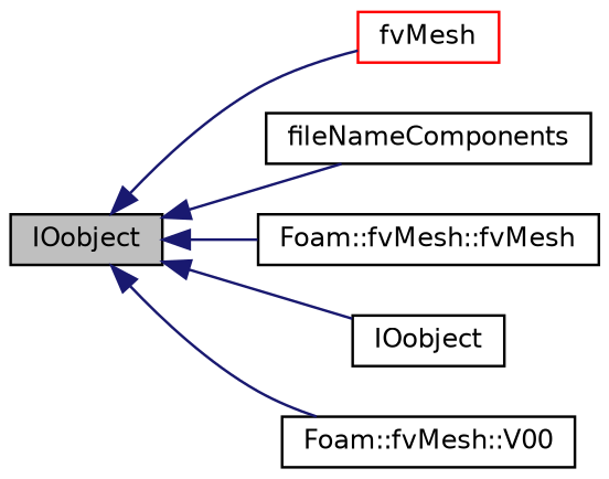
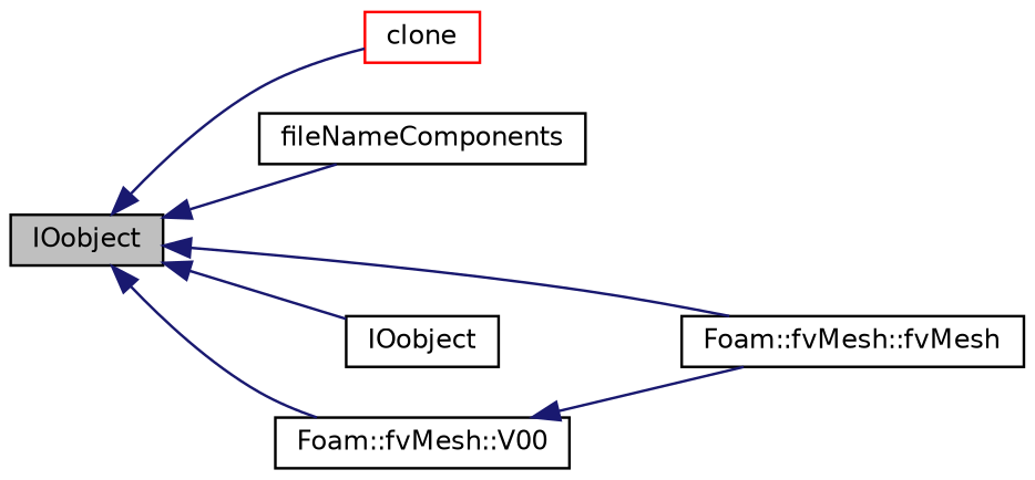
  digraph {
    rankdir=LR
    node [color=black fontname=Helvetica fontsize=10 shape=record]
    edge [color=midnightblue dir=back fontname=Helvetica fontsize=10 labelfontname=Helvetica labelfontsize=10 style=solid]
    n1 [fillcolor=grey75 fontcolor=black height=0.2 label=IOobject style=filled width=0.4]
-   n2 [color=red height=0.2 label=fvMesh width=0.4]
+   n2 [color=red height=0.2 label=clone width=0.4]
    n3 [height=0.2 label=fileNameComponents width=0.4]
    n4 [height=0.2 label="Foam::fvMesh::fvMesh" width=0.4]
    n5 [height=0.2 label=IOobject width=0.4]
    n6 [height=0.2 label="Foam::fvMesh::V00" width=0.4]
    n1 -> n2
    n1 -> n3
    n1 -> n4
    n1 -> n5
    n1 -> n6
+   n6 -> n4
  }
